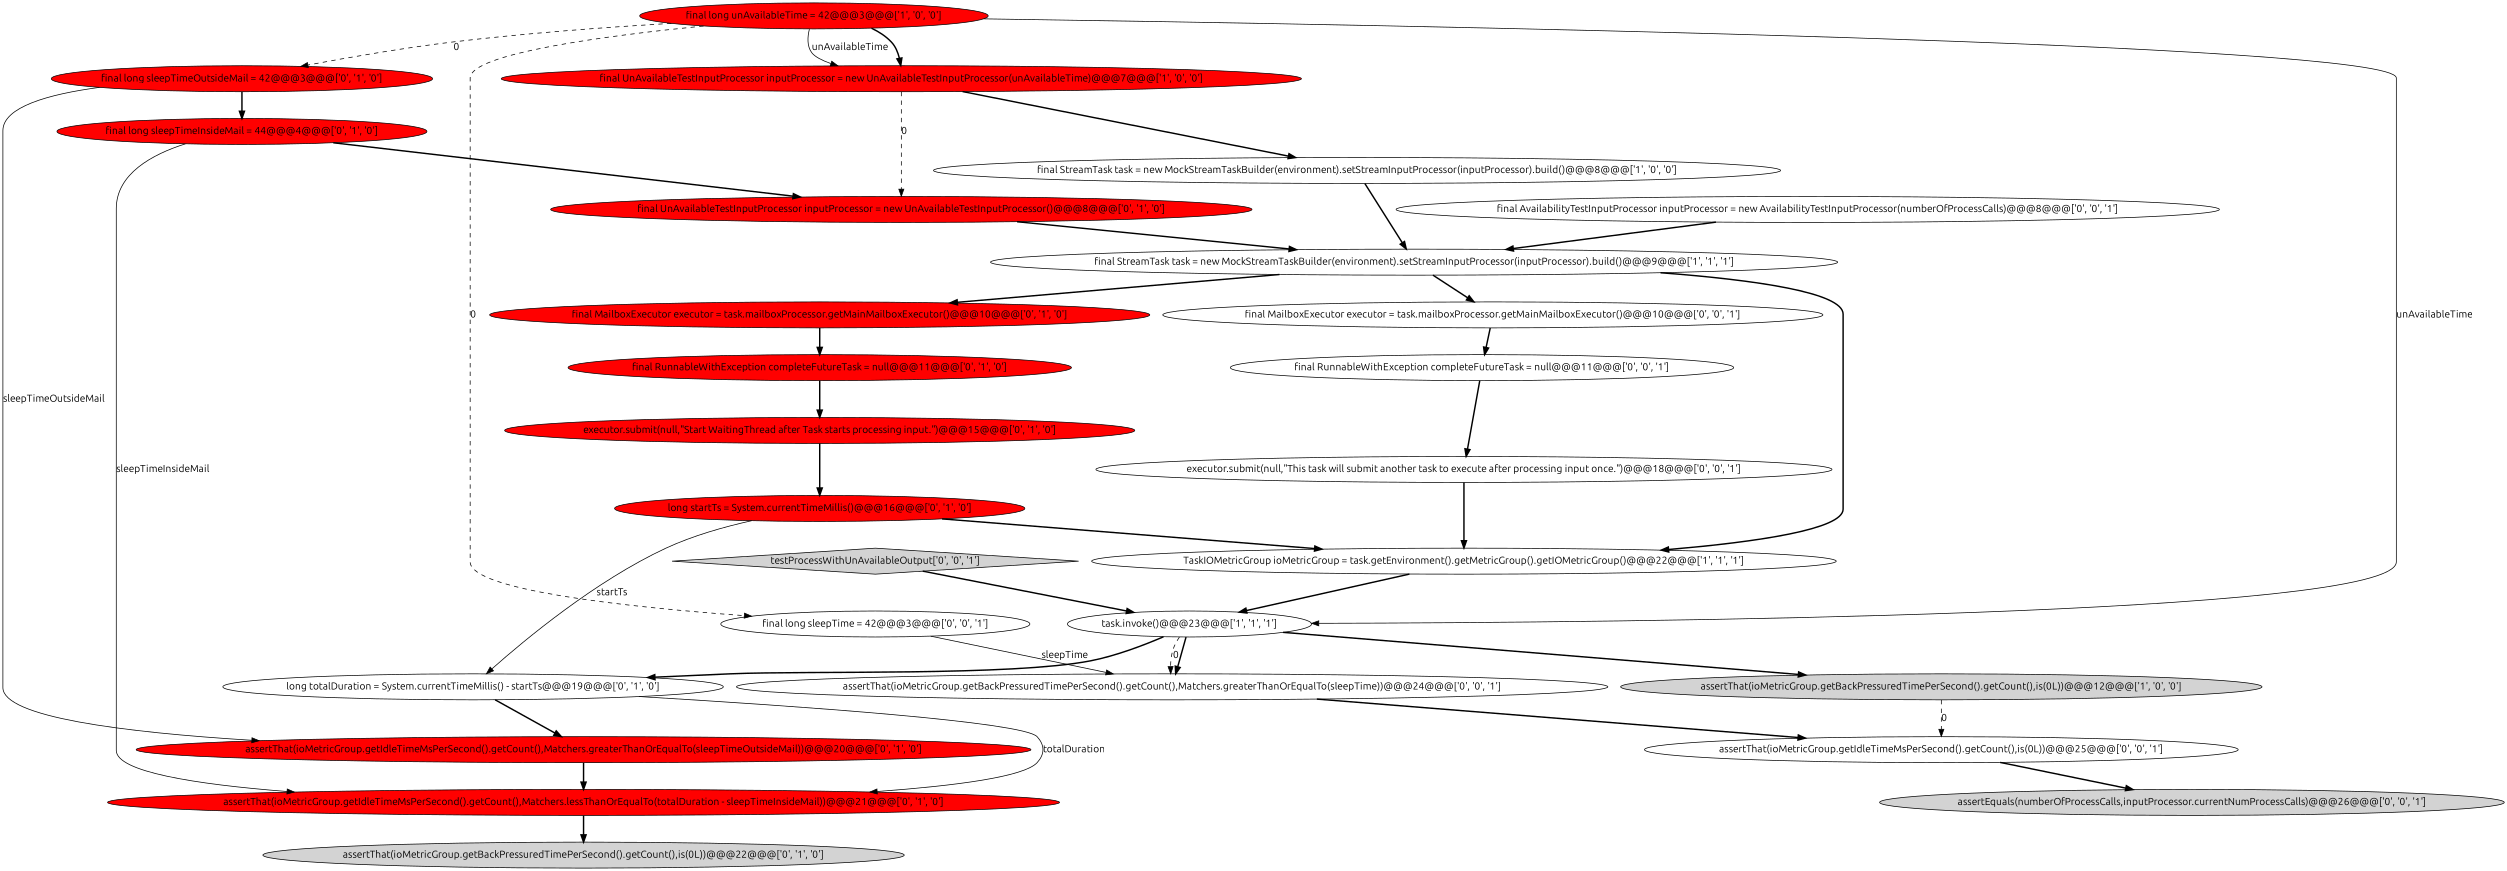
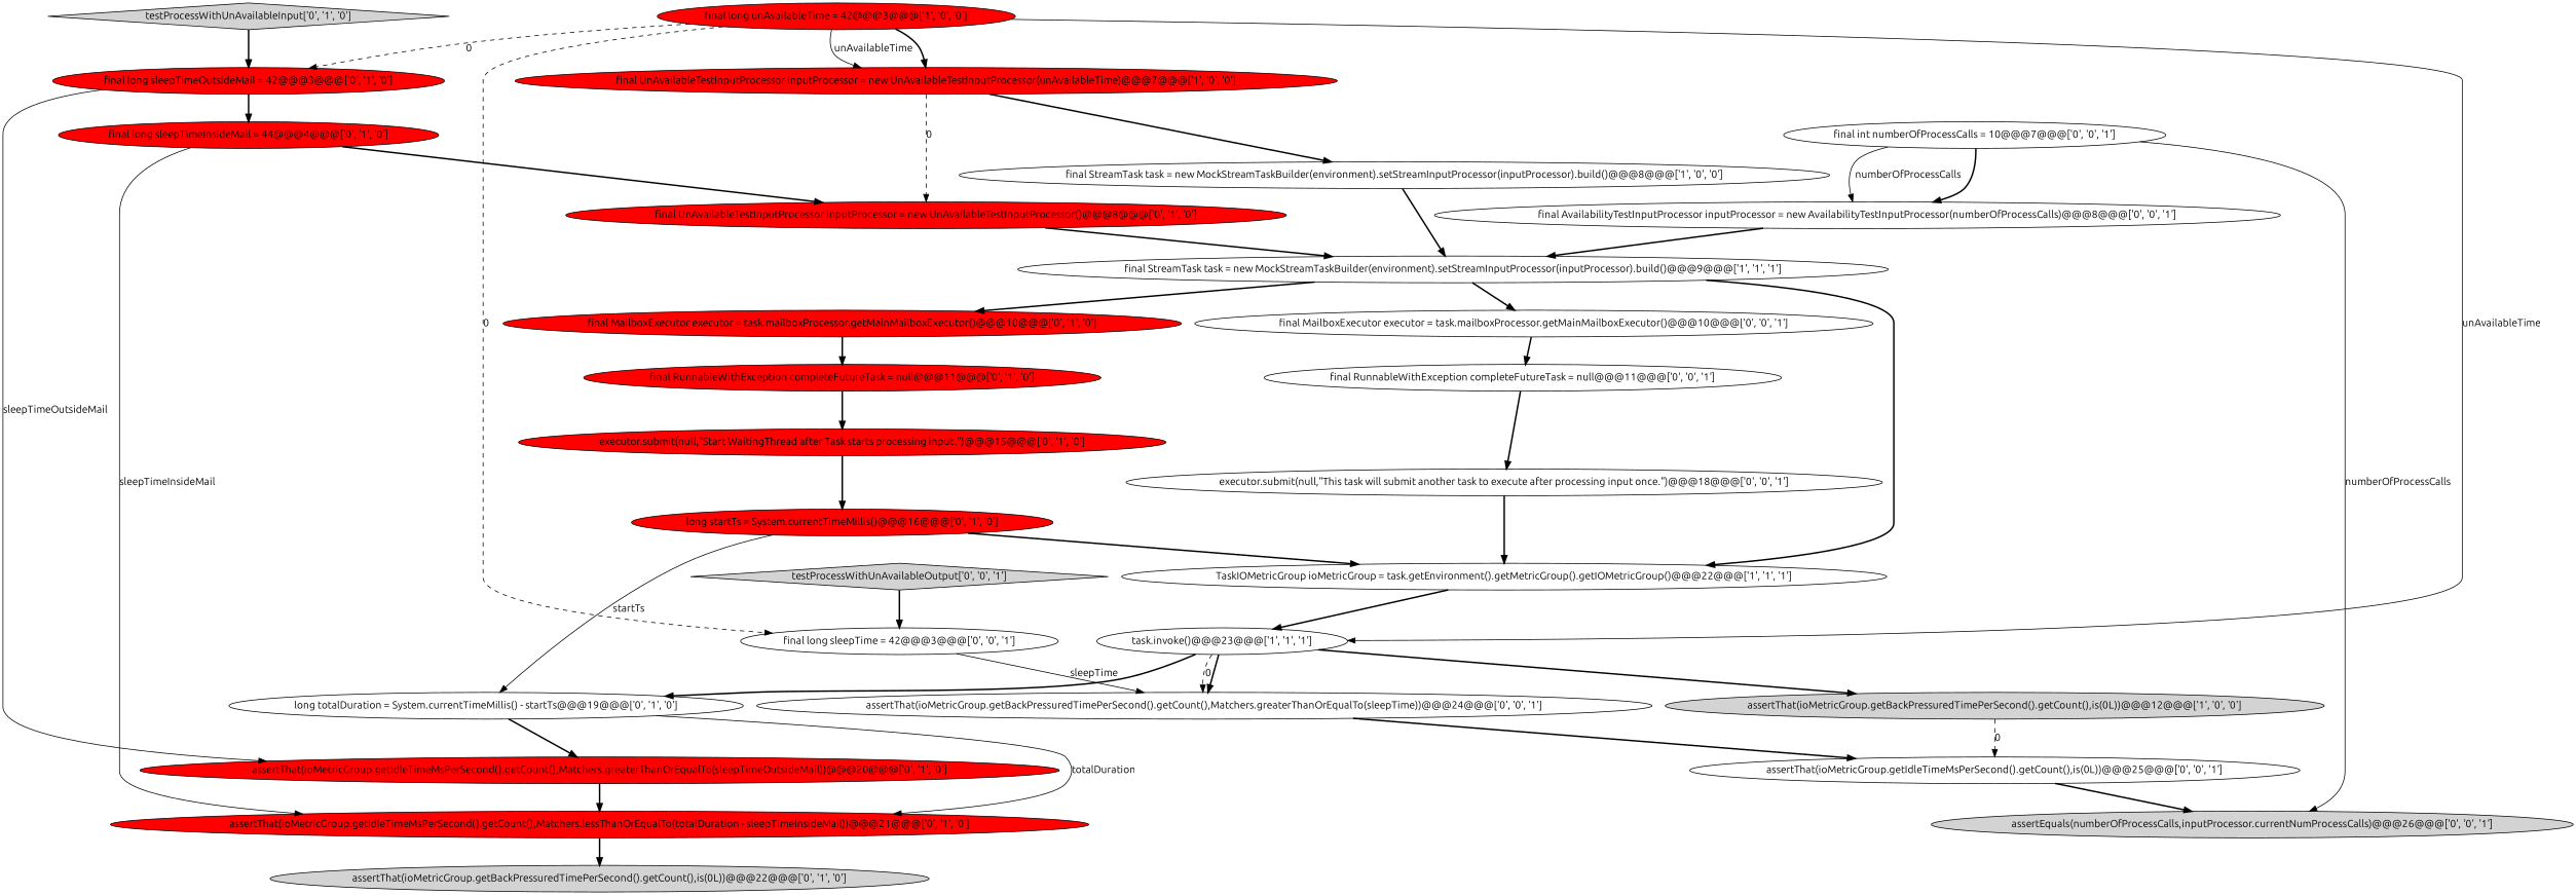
  digraph {
    fontname=Ubuntu
    node [fillcolor=white fontname=Ubuntu shape=ellipse style=filled]
    edge [fontname=Ubuntu style=bold]
    n1 [label="task.invoke()@@@23@@@['1', '1', '1']"]
    n2 [label="long totalDuration = System.currentTimeMillis() - startTs@@@19@@@['0', '1', '0']"]
    n3 [label="assertThat(ioMetricGroup.getBackPressuredTimePerSecond().getCount(),Matchers.greaterThanOrEqualTo(sleepTime))@@@24@@@['0', '0', '1']"]
    n4 [fillcolor=lightgray label="assertThat(ioMetricGroup.getBackPressuredTimePerSecond().getCount(),is(0L))@@@12@@@['1', '0', '0']"]
    n5 [fillcolor=red label="assertThat(ioMetricGroup.getIdleTimeMsPerSecond().getCount(),Matchers.greaterThanOrEqualTo(sleepTimeOutsideMail))@@@20@@@['0', '1', '0']"]
    n6 [fillcolor=red label="assertThat(ioMetricGroup.getIdleTimeMsPerSecond().getCount(),Matchers.lessThanOrEqualTo(totalDuration - sleepTimeInsideMail))@@@21@@@['0', '1', '0']"]
    n7 [label="assertThat(ioMetricGroup.getIdleTimeMsPerSecond().getCount(),is(0L))@@@25@@@['0', '0', '1']"]
    n8 [fillcolor=lightgray label="assertThat(ioMetricGroup.getBackPressuredTimePerSecond().getCount(),is(0L))@@@22@@@['0', '1', '0']"]
    n9 [label="TaskIOMetricGroup ioMetricGroup = task.getEnvironment().getMetricGroup().getIOMetricGroup()@@@22@@@['1', '1', '1']"]
    n10 [fillcolor=red label="final RunnableWithException completeFutureTask = null@@@11@@@['0', '1', '0']"]
    n11 [fillcolor=red label="executor.submit(null,\"Start WaitingThread after Task starts processing input.\")@@@15@@@['0', '1', '0']"]
    n12 [fillcolor=red label="long startTs = System.currentTimeMillis()@@@16@@@['0', '1', '0']"]
    n13 [fillcolor=red label="final UnAvailableTestInputProcessor inputProcessor = new UnAvailableTestInputProcessor(unAvailableTime)@@@7@@@['1', '0', '0']"]
    n14 [fillcolor=red label="final UnAvailableTestInputProcessor inputProcessor = new UnAvailableTestInputProcessor()@@@8@@@['0', '1', '0']"]
    n15 [label="final StreamTask task = new MockStreamTaskBuilder(environment).setStreamInputProcessor(inputProcessor).build()@@@8@@@['1', '0', '0']"]
    n16 [label="final StreamTask task = new MockStreamTaskBuilder(environment).setStreamInputProcessor(inputProcessor).build()@@@9@@@['1', '1', '1']"]
    n17 [label="final AvailabilityTestInputProcessor inputProcessor = new AvailabilityTestInputProcessor(numberOfProcessCalls)@@@8@@@['0', '0', '1']"]
    n18 [label="final MailboxExecutor executor = task.mailboxProcessor.getMainMailboxExecutor()@@@10@@@['0', '0', '1']"]
    n19 [fillcolor=red label="final MailboxExecutor executor = task.mailboxProcessor.getMainMailboxExecutor()@@@10@@@['0', '1', '0']"]
    n20 [fillcolor=red label="final long sleepTimeOutsideMail = 42@@@3@@@['0', '1', '0']"]
    n21 [fillcolor=red label="final long sleepTimeInsideMail = 44@@@4@@@['0', '1', '0']"]
    n22 [fillcolor=lightgray label="testProcessWithUnAvailableOutput['0', '0', '1']" shape=diamond]
    n23 [label="final long sleepTime = 42@@@3@@@['0', '0', '1']"]
    n24 [fillcolor=red label="final long unAvailableTime = 42@@@3@@@['1', '0', '0']"]
+   n25 [label="final int numberOfProcessCalls = 10@@@7@@@['0', '0', '1']"]
    n26 [fillcolor=lightgray label="assertEquals(numberOfProcessCalls,inputProcessor.currentNumProcessCalls)@@@26@@@['0', '0', '1']"]
    n27 [label="final RunnableWithException completeFutureTask = null@@@11@@@['0', '0', '1']"]
    n28 [label="executor.submit(null,\"This task will submit another task to execute after processing input once.\")@@@18@@@['0', '0', '1']"]
+   n29 [fillcolor=lightgray label="testProcessWithUnAvailableInput['0', '1', '0']" shape=diamond]
    n1 -> n2
    n1 -> n3 [label=0 style=dashed]
    n1 -> n3
    n1 -> n4
    n2 -> n5
    n2 -> n6 [label=totalDuration style=solid]
    n3 -> n7
    n4 -> n7 [label=0 style=dashed]
    n5 -> n6
    n6 -> n8
    n7 -> n26
    n9 -> n1
    n10 -> n11
    n11 -> n12
    n12 -> n2 [label=startTs style=solid]
    n12 -> n9
    n13 -> n14 [label=0 style=dashed]
    n13 -> n15
    n14 -> n16
    n15 -> n16
    n16 -> n9
    n16 -> n18
    n16 -> n19
    n17 -> n16
    n18 -> n27
    n19 -> n10
    n20 -> n5 [label=sleepTimeOutsideMail style=solid]
    n20 -> n21
    n21 -> n6 [label=sleepTimeInsideMail style=solid]
    n21 -> n14
-   n22 -> n1
+   n22 -> n23
    n23 -> n3 [label=sleepTime style=solid]
    n24 -> n1 [label=unAvailableTime style=solid]
    n24 -> n13
    n24 -> n13 [label=unAvailableTime style=solid]
    n24 -> n20 [label=0 style=dashed]
    n24 -> n23 [label=0 style=dashed]
+   n25 -> n17
+   n25 -> n17 [label=numberOfProcessCalls style=solid]
+   n25 -> n26 [label=numberOfProcessCalls style=solid]
    n27 -> n28
    n28 -> n9
+   n29 -> n20
  }
